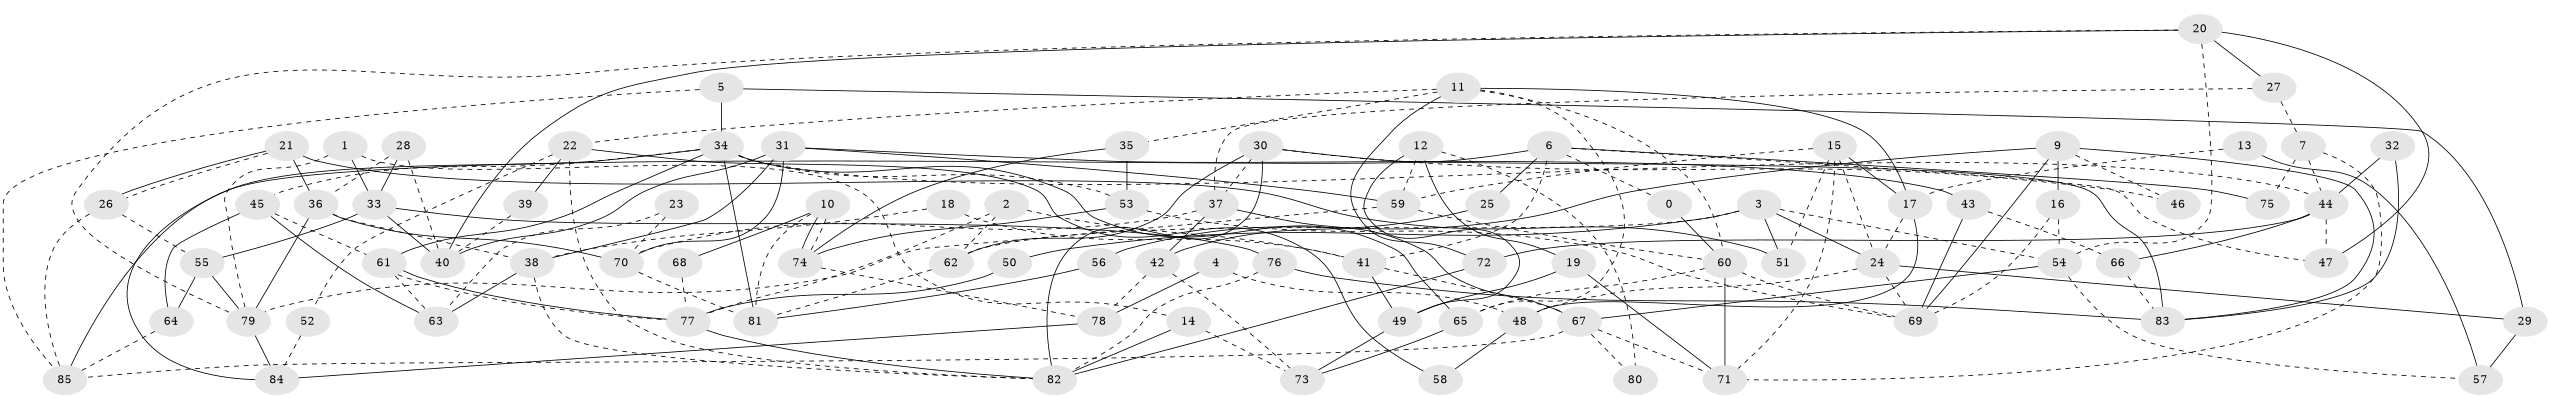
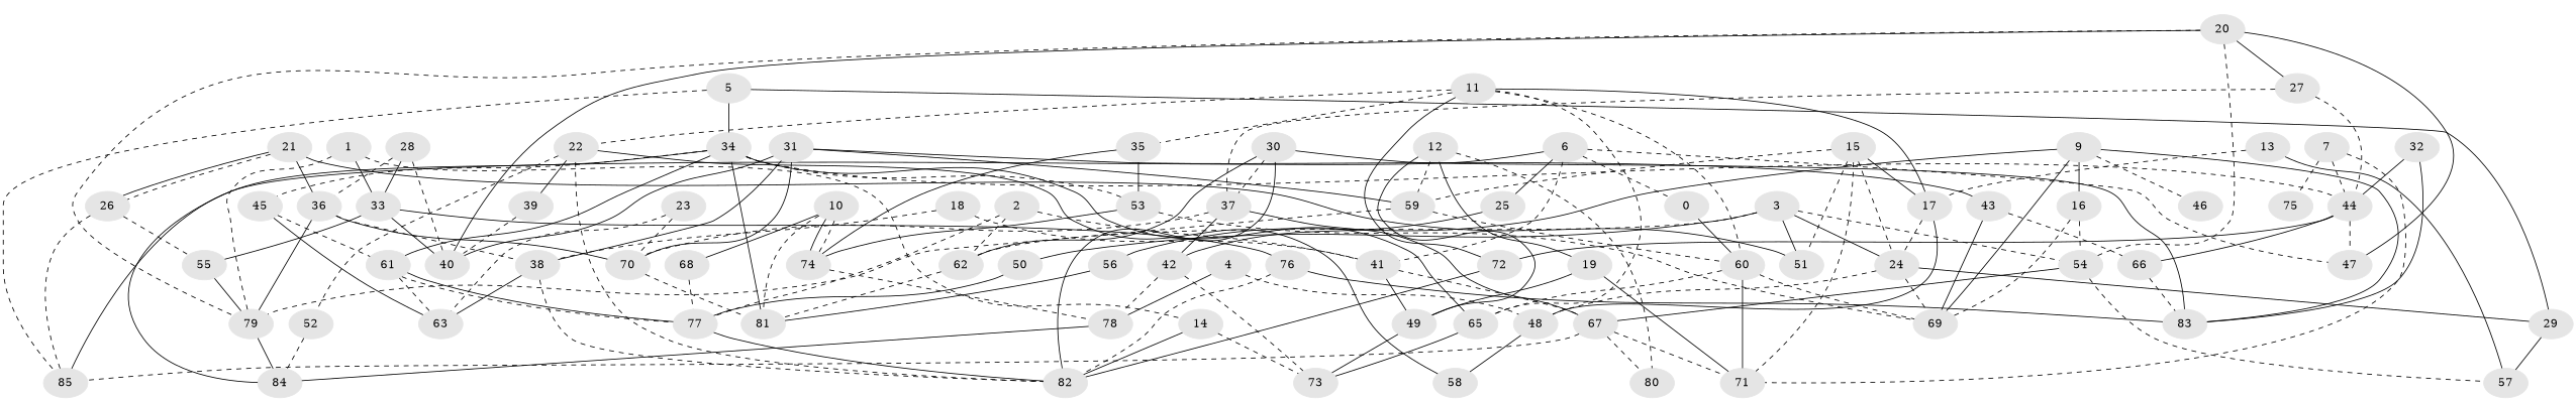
  graph {
    node [color=gray90 style=filled]
    edge [style=solid]
    1
    14
    33
    79
    73
    82
    40
    55
    76
    84
    2
    41
    62
    77
    49
    67
    81
    3
    24
    50
    51
    54
    48
    29
    69
    57
    4
    78
    58
    5
    34
    85
    44
    65
    45
    53
    61
    6
    n39 [label=0]
    25
    47
    75
    60
    42
    7
    71
    72
    66
    9
    16
    46
    56
    83
    10
    68
    74
    11
    17
    22
    35
    39
    52
    12
    19
    59
    80
    13
    15
    18
    38
    63
    20
    27
    37
    21
    26
    36
    70
    23
-   64
    28
    30
    31
    43
    32
    1 -- 14 [style=dashed]
    1 -- 33
    1 -- 79 [style=dashed]
    14 -- 73 [style=dashed]
    14 -- 82
    33 -- 40
    33 -- 55
    33 -- 76
    79 -- 84
    55 -- 79
-   55 -- 64
    76 -- 82 [style=dashed]
    76 -- 83
    2 -- 41 [style=dashed]
    2 -- 62 [style=dashed]
    2 -- 77 [style=dashed]
    41 -- 49
    41 -- 67 [style=dashed]
    62 -- 81 [style=dashed]
    77 -- 82
    49 -- 73
    67 -- 85 [style=dashed]
    67 -- 71 [style=dashed]
    67 -- 80 [style=dashed]
    3 -- 62 [style=dashed]
    3 -- 24
    3 -- 50
    3 -- 51
    3 -- 54 [style=dashed]
    24 -- 48 [style=dashed]
    24 -- 29
    24 -- 69 [style=dashed]
    50 -- 77
    54 -- 67
    54 -- 57 [style=dashed]
    48 -- 58
    29 -- 57
    4 -- 48 [style=dashed]
    4 -- 78
    78 -- 84
    5 -- 29
    5 -- 34
    5 -- 85 [style=dashed]
    34 -- 84
    34 -- 81
    34 -- 44 [style=dashed]
    34 -- 65
    34 -- 45 [style=dashed]
    34 -- 53 [style=dashed]
    34 -- 61
    44 -- 47 [style=dashed]
    44 -- 72
    44 -- 66
    65 -- 73
    45 -- 61 [style=dashed]
    45 -- 63
-   45 -- 64
    53 -- 69 [style=dashed]
    53 -- 74
    61 -- 77 [style=dashed]
    61 -- 77
    61 -- 63 [style=dashed]
    6 -- 41 [style=dashed]
    6 -- 85
    6 -- n39 [style=dashed]
    6 -- 25
    6 -- 47 [style=dashed]
-   6 -- 75
    n39 -- 60
    25 -- 42
    60 -- 69 [style=dashed]
    60 -- 65 [style=dashed]
    60 -- 71
    42 -- 73 [style=dashed]
    42 -- 78 [style=dashed]
    7 -- 44 [style=dashed]
    7 -- 75 [style=dashed]
    7 -- 71 [style=dashed]
    72 -- 82
    66 -- 83 [style=dashed]
    9 -- 69
    9 -- 16
    9 -- 46 [style=dashed]
    9 -- 56
    9 -- 83
    16 -- 54 [style=dashed]
    16 -- 69 [style=dashed]
    56 -- 81
    10 -- 81 [style=dashed]
    10 -- 68
    10 -- 74
    10 -- 74 [style=dashed]
    68 -- 77 [style=dashed]
    74 -- 78 [style=dashed]
    11 -- 65 [style=dashed]
    11 -- 60 [style=dashed]
    11 -- 72
    11 -- 17
    11 -- 22 [style=dashed]
    11 -- 35 [style=dashed]
    17 -- 24 [style=dashed]
    17 -- 48
    22 -- 82 [style=dashed]
    22 -- 58
    22 -- 39
    22 -- 52 [style=dashed]
    35 -- 53
    35 -- 74
    39 -- 40 [style=dashed]
    52 -- 84 [style=dashed]
    12 -- 49
    12 -- 19
    12 -- 59 [style=dashed]
    12 -- 80 [style=dashed]
    19 -- 49
    19 -- 71
    59 -- 79 [style=dashed]
    59 -- 60 [style=dashed]
    13 -- 57
    13 -- 17 [style=dashed]
    15 -- 24 [style=dashed]
    15 -- 51 [style=dashed]
    15 -- 71 [style=dashed]
    15 -- 17
    15 -- 59 [style=dashed]
    18 -- 41 [style=dashed]
    18 -- 38 [style=dashed]
    38 -- 82 [style=dashed]
    38 -- 63
    20 -- 79 [style=dashed]
    20 -- 40
    20 -- 54 [style=dashed]
    20 -- 47
    20 -- 27
-   27 -- 7 [style=dashed]
+   27 -- 44 [style=dashed]
    27 -- 37 [style=dashed]
    37 -- 67
    37 -- 42
    37 -- 70 [style=dashed]
    21 -- 51
    21 -- 26
    21 -- 26 [style=dashed]
    21 -- 36
    26 -- 55 [style=dashed]
    26 -- 85 [style=dashed]
    36 -- 79
    36 -- 38 [style=dashed]
    36 -- 70
    70 -- 81 [style=dashed]
    23 -- 63 [style=dashed]
    23 -- 70 [style=dashed]
-   64 -- 85 [style=dashed]
    28 -- 33
    28 -- 40 [style=dashed]
    28 -- 36 [style=dashed]
    30 -- 82
    30 -- 62
-   30 -- 46 [style=dashed]
    30 -- 83
    30 -- 37 [style=dashed]
    31 -- 40
    31 -- 59
    31 -- 38
    31 -- 70
    31 -- 43
    43 -- 69
    43 -- 66 [style=dashed]
    32 -- 44
    32 -- 83
  }
